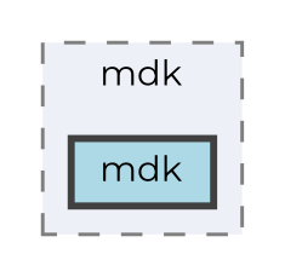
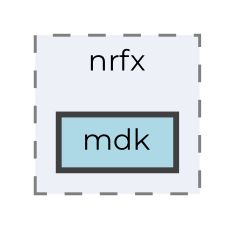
  digraph {
    compound=true
    fontname=Montserrat
    n1 [color=grey25 fillcolor=lightblue fontname=Montserrat fontsize=10 height=0.2 label=mdk shape=box style="filled,bold" width=0.4]
    subgraph cluster_1 {
      bgcolor="#edf0f7"
      fontsize=10
-     label=mdk
+     label=nrfx
      pencolor=grey50
      style="filled,dashed"
      n1
    }
  }
